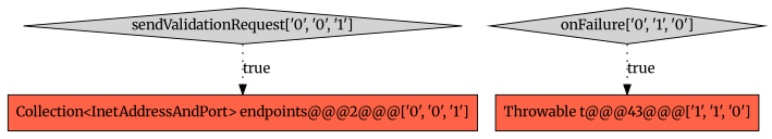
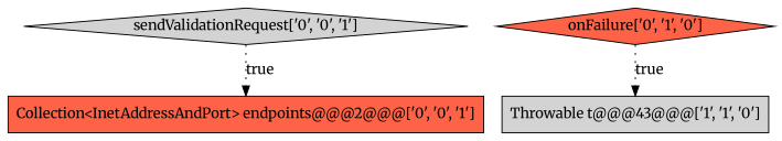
  digraph {
    fontname=Merriweather
    node [fillcolor=lightgray fontname=Merriweather shape=diamond style=filled]
    edge [fontname=Merriweather style=dotted]
    n1 [label="sendValidationRequest['0', '0', '1']"]
    n2 [fillcolor=tomato label="Collection<InetAddressAndPort> endpoints@@@2@@@['0', '0', '1']" shape=box]
-   n3 [fillcolor=tomato label="Throwable t@@@43@@@['1', '1', '0']" shape=box]
-   n4 [label="onFailure['0', '1', '0']"]
+   n3 [label="Throwable t@@@43@@@['1', '1', '0']" shape=box]
+   n4 [fillcolor=tomato label="onFailure['0', '1', '0']"]
    n1 -> n2 [label=true]
    n4 -> n3 [label=true]
  }
